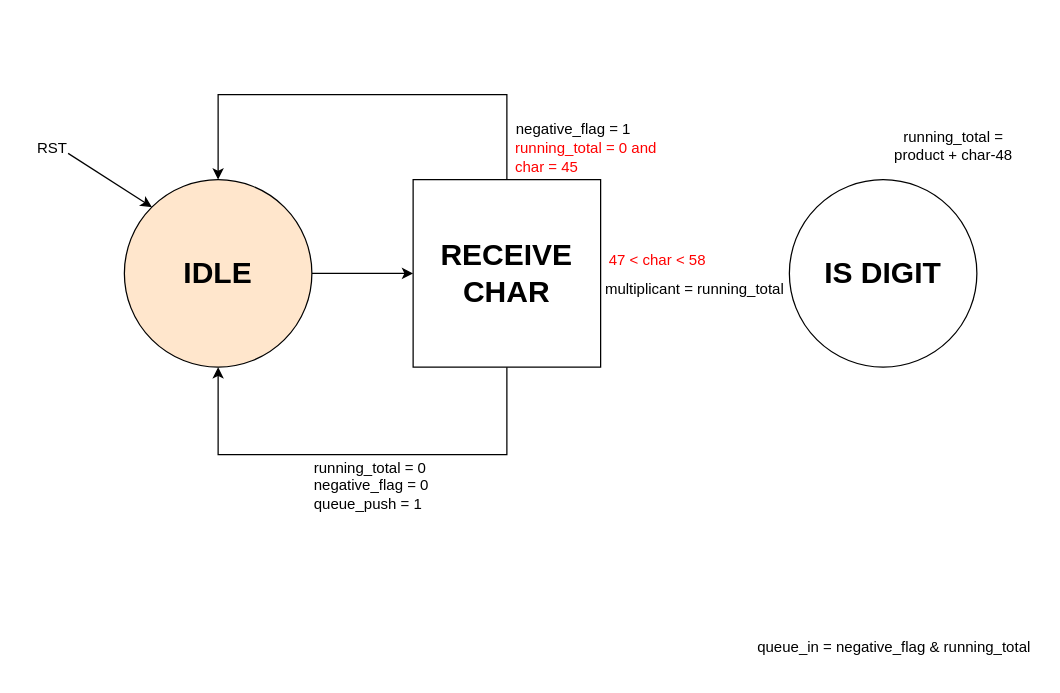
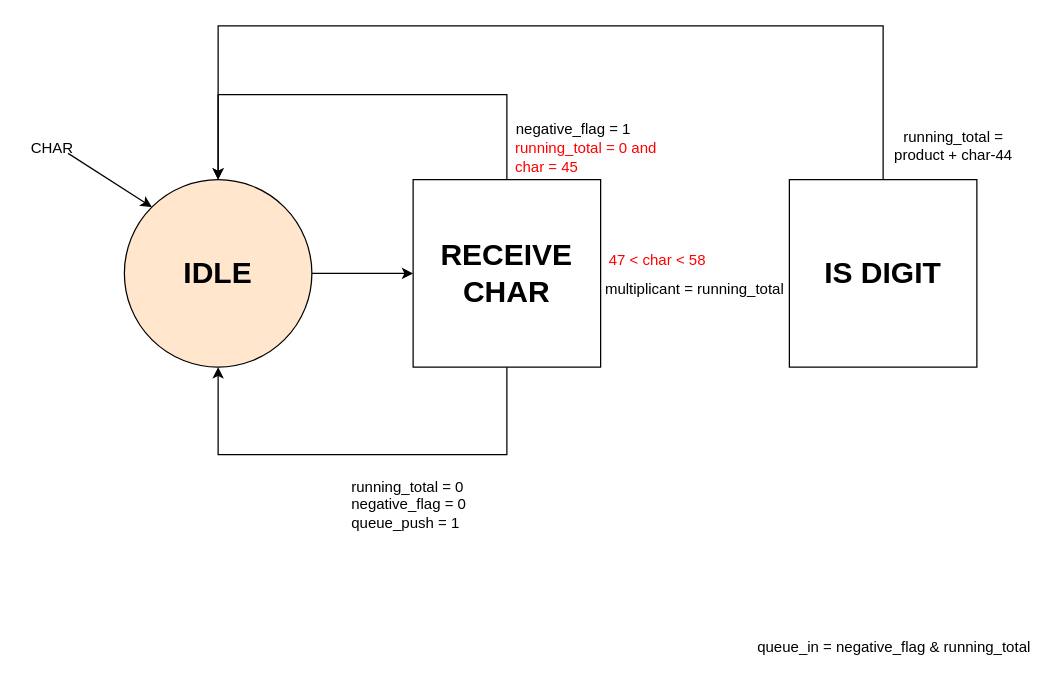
  <mxCell id="0" />
  <mxCell id="1" parent="0" />
  <mxCell id="2" style="edgeStyle=orthogonalEdgeStyle;rounded=0;orthogonalLoop=1;jettySize=auto;html=1;exitX=1;exitY=0.5;exitDx=0;exitDy=0;entryX=0;entryY=0.5;entryDx=0;entryDy=0;" edge="1" parent="1" source="3" target="6"><mxGeometry relative="1" as="geometry" /></mxCell>
  <mxCell id="3" value="&lt;b&gt;&lt;font style=&quot;font-size: 24px;&quot;&gt;IDLE&lt;/font&gt;&lt;/b&gt;" style="ellipse;whiteSpace=wrap;html=1;aspect=fixed;fillColor=#ffe6cc;" vertex="1" parent="1"><mxGeometry x="99" y="143" width="150" height="150" as="geometry" /></mxCell>
  <mxCell id="4" style="edgeStyle=orthogonalEdgeStyle;rounded=0;orthogonalLoop=1;jettySize=auto;html=1;exitX=0.5;exitY=0;exitDx=0;exitDy=0;entryX=0.5;entryY=0;entryDx=0;entryDy=0;" edge="1" parent="1" source="6" target="3"><mxGeometry relative="1" as="geometry"><Array as="points"><mxPoint x="405" y="75" /><mxPoint x="174" y="75" /></Array></mxGeometry></mxCell>
  <mxCell id="5" style="edgeStyle=orthogonalEdgeStyle;rounded=0;orthogonalLoop=1;jettySize=auto;html=1;exitX=0.5;exitY=1;exitDx=0;exitDy=0;entryX=0.5;entryY=1;entryDx=0;entryDy=0;" edge="1" parent="1" source="6" target="3"><mxGeometry relative="1" as="geometry"><Array as="points"><mxPoint x="405" y="363" /><mxPoint x="174" y="363" /></Array></mxGeometry></mxCell>
  <mxCell id="6" value="&lt;b&gt;&lt;font style=&quot;font-size: 24px;&quot;&gt;RECEIVE CHAR&lt;/font&gt;&lt;/b&gt;" style="whiteSpace=wrap;html=1;aspect=fixed;rounded=0;" vertex="1" parent="1"><mxGeometry x="330" y="143" width="150" height="150" as="geometry" /></mxCell>
- <mxCell id="8" value="&lt;b&gt;&lt;font style=&quot;font-size: 24px;&quot;&gt;IS DIGIT&lt;/font&gt;&lt;/b&gt;" style="ellipse;whiteSpace=wrap;html=1;aspect=fixed;" vertex="1" parent="1"><mxGeometry x="631" y="143" width="150" height="150" as="geometry" /></mxCell>
+ <mxCell id="7" style="edgeStyle=orthogonalEdgeStyle;rounded=0;orthogonalLoop=1;jettySize=auto;html=1;exitX=0.5;exitY=0;exitDx=0;exitDy=0;entryX=0.5;entryY=0;entryDx=0;entryDy=0;" edge="1" parent="1" source="8" target="3"><mxGeometry relative="1" as="geometry"><Array as="points"><mxPoint x="706" y="20" /><mxPoint x="174" y="20" /></Array></mxGeometry></mxCell>
+ <mxCell id="8" value="&lt;b&gt;&lt;font style=&quot;font-size: 24px;&quot;&gt;IS DIGIT&lt;/font&gt;&lt;/b&gt;" style="whiteSpace=wrap;html=1;aspect=fixed;rounded=0;" vertex="1" parent="1"><mxGeometry x="631" y="143" width="150" height="150" as="geometry" /></mxCell>
  <mxCell id="9" value="" style="endArrow=classic;html=1;rounded=0;entryX=0;entryY=0;entryDx=0;entryDy=0;" edge="1" parent="1" target="3"><mxGeometry width="50" height="50" relative="1" as="geometry"><mxPoint x="54" y="122" as="sourcePoint" /><mxPoint x="-1" y="123" as="targetPoint" /></mxGeometry></mxCell>
- <mxCell id="10" value="RST" style="text;html=1;align=center;verticalAlign=middle;resizable=0;points=[];autosize=1;strokeColor=none;fillColor=none;" vertex="1" parent="1"><mxGeometry x="20" y="105" width="42" height="26" as="geometry" /></mxCell>
+ <mxCell id="10" value="CHAR" style="text;html=1;align=center;verticalAlign=middle;resizable=0;points=[];autosize=1;strokeColor=none;fillColor=none;" vertex="1" parent="1"><mxGeometry x="20" y="105" width="42" height="26" as="geometry" /></mxCell>
  <mxCell id="11" value="&lt;font color=&quot;#ff0000&quot;&gt;running_total = 0 and&lt;/font&gt;&lt;div&gt;&lt;font color=&quot;#ff0000&quot;&gt;char = 45&lt;/font&gt;&lt;/div&gt;" style="text;html=1;align=left;verticalAlign=middle;whiteSpace=wrap;rounded=0;" vertex="1" parent="1"><mxGeometry x="410" y="110" width="148" height="30" as="geometry" /></mxCell>
  <mxCell id="12" value="negative_flag = 1" style="text;html=1;align=center;verticalAlign=middle;whiteSpace=wrap;rounded=0;" vertex="1" parent="1"><mxGeometry x="408" y="88" width="101" height="30" as="geometry" /></mxCell>
  <mxCell id="13" value="&lt;font color=&quot;#ff0000&quot;&gt;47 &amp;lt; char &amp;lt; 58&lt;/font&gt;" style="text;html=1;align=left;verticalAlign=middle;whiteSpace=wrap;rounded=0;" vertex="1" parent="1"><mxGeometry x="485" y="193" width="85" height="30" as="geometry" /></mxCell>
  <mxCell id="14" value="multiplicant = running_total" style="text;html=1;align=center;verticalAlign=middle;whiteSpace=wrap;rounded=0;" vertex="1" parent="1"><mxGeometry x="480" y="216" width="151" height="30" as="geometry" /></mxCell>
- <mxCell id="15" value="running_total = product + char-48" style="text;html=1;align=center;verticalAlign=middle;whiteSpace=wrap;rounded=0;" vertex="1" parent="1"><mxGeometry x="712" y="101" width="101" height="30" as="geometry" /></mxCell>
- <mxCell id="16" value="running_total = 0&lt;div&gt;negative_flag = 0&lt;/div&gt;&lt;div&gt;queue_push = 1&lt;/div&gt;" style="text;html=1;align=left;verticalAlign=middle;whiteSpace=wrap;rounded=0;" vertex="1" parent="1"><mxGeometry x="249" y="373" width="98" height="30" as="geometry" /></mxCell>
+ <mxCell id="15" value="running_total = product + char-44" style="text;html=1;align=center;verticalAlign=middle;whiteSpace=wrap;rounded=0;" vertex="1" parent="1"><mxGeometry x="712" y="101" width="101" height="30" as="geometry" /></mxCell>
+ <mxCell id="16" value="running_total = 0&lt;div&gt;negative_flag = 0&lt;/div&gt;&lt;div&gt;queue_push = 1&lt;/div&gt;" style="text;html=1;align=left;verticalAlign=middle;whiteSpace=wrap;rounded=0;" vertex="1" parent="1"><mxGeometry x="279" y="388" width="98" height="30" as="geometry" /></mxCell>
  <mxCell id="17" value="queue_in = negative_flag &amp;amp; running_total" style="text;html=1;align=center;verticalAlign=middle;whiteSpace=wrap;rounded=0;" vertex="1" parent="1"><mxGeometry x="604" y="502" width="222" height="30" as="geometry" /></mxCell>
